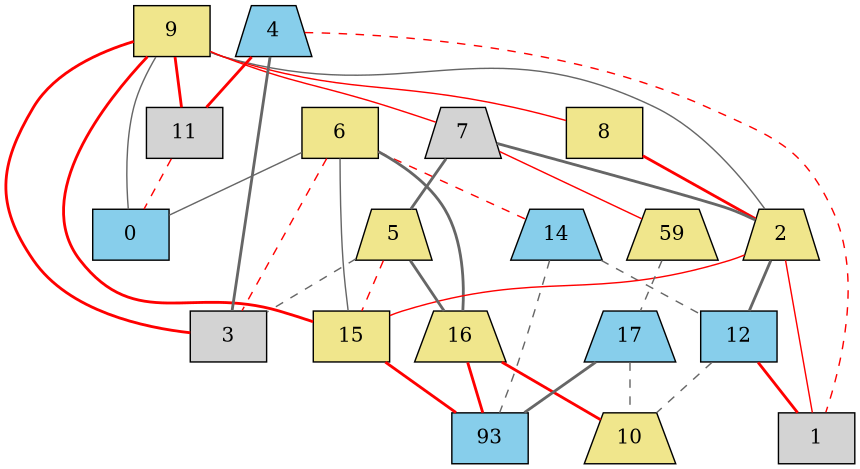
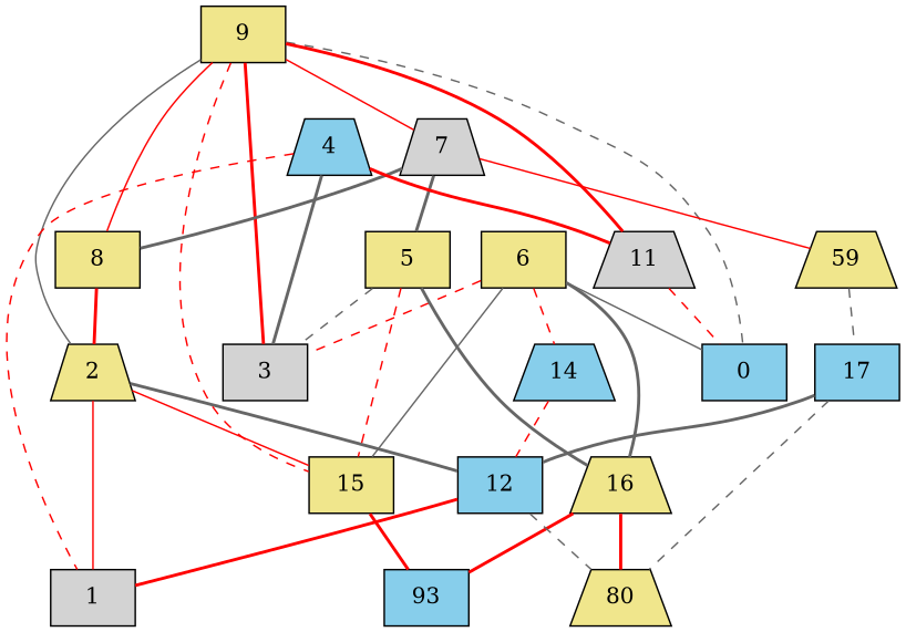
  digraph {
    node [fillcolor=khaki shape=box style=filled]
    edge [color=red dir=none style=bold]
    6
    3 [fillcolor=lightgrey]
    14 [fillcolor=skyblue shape=trapezium]
    16 [shape=trapezium]
    0 [fillcolor=skyblue]
    15
    12 [fillcolor=skyblue]
    n8 [fillcolor=skyblue label=93]
-   10 [shape=trapezium]
+   10 [shape=trapezium label=80]
    1 [fillcolor=lightgrey]
    8
    2 [shape=trapezium]
    9
    7 [fillcolor=lightgrey shape=trapezium]
-   11 [fillcolor=lightgrey]
-   5 [shape=trapezium]
+   11 [fillcolor=lightgrey shape=trapezium]
+   5
    n17 [label=59 shape=trapezium]
    4 [fillcolor=skyblue shape=trapezium]
-   17 [fillcolor=skyblue shape=trapezium]
+   17 [fillcolor=skyblue]
    subgraph sub_1 {
      6
      3
      14
      16
      0
      15
      12
      n8
      10
      1
      8
      2
      9
      7
      11
      5
      n17
      4
      17
    }
    6 -> 3 [style=dashed]
    6 -> 14 [style=dashed]
    6 -> 16 [color=gray40]
    6 -> 0 [color=gray40 style=solid]
    6 -> 15 [color=gray40 style=solid]
-   14 -> 12 [color=gray40 style=dashed]
-   14 -> n8 [color=gray40 style=dashed]
+   14 -> 12 [style=dashed]
    16 -> n8
    16 -> 10
    15 -> n8
    12 -> 10 [color=gray40 style=dashed]
    12 -> 1
    8 -> 2
    2 -> 15 [style=solid]
    2 -> 12 [color=gray40]
    2 -> 1 [style=solid]
    9 -> 3
-   9 -> 0 [color=gray40 style=solid]
-   9 -> 15
+   9 -> 0 [color=gray40 style=dashed]
+   9 -> 15 [style=dashed]
    9 -> 8 [style=solid]
    9 -> 2 [color=gray40 style=solid]
    9 -> 7 [style=solid]
    9 -> 11
-   7 -> 2 [color=gray40]
+   7 -> 8 [color=gray40]
    7 -> 5 [color=gray40]
    7 -> n17 [style=solid]
    11 -> 0 [style=dashed]
    5 -> 3 [color=gray40 style=dashed]
    5 -> 16 [color=gray40]
    5 -> 15 [style=dashed]
    n17 -> 17 [color=gray40 style=dashed]
    4 -> 3 [color=gray40]
    4 -> 1 [style=dashed]
    4 -> 11
-   17 -> n8 [color=gray40]
+   17 -> 12 [color=gray40]
    17 -> 10 [color=gray40 style=dashed]
  }
